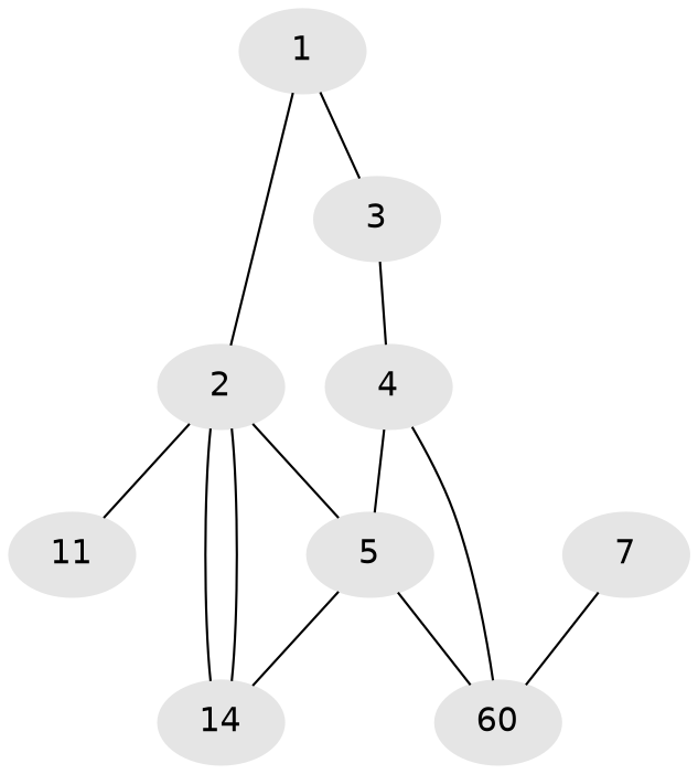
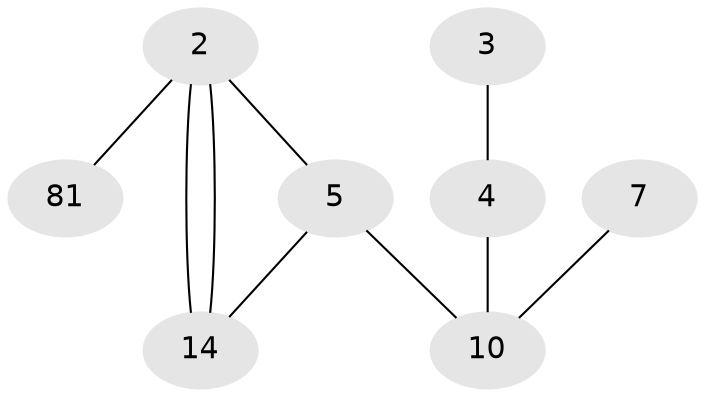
  graph {
    fontname="DejaVu Sans"
    node [color=gray90 fontname="DejaVu Sans" style=filled]
    edge [fontname="DejaVu Sans"]
    2 [super="+12"]
-   11 [super="+6"]
+   11 [super="+6" label=81]
    5 [super="+8+9"]
    14
-   1
    3 [super="+17"]
    4 [super="+6+16+18"]
-   10 [super="+13+17+19+20" label=60]
+   10 [super="+13+17+19+20"]
    7 [super="+15"]
    2 -- 11
    2 -- 5
    2 -- 14
    2 -- 14
    5 -- 14
    5 -- 10
-   1 -- 2
-   1 -- 3
    3 -- 4
-   4 -- 5
    4 -- 10
    7 -- 10
  }
